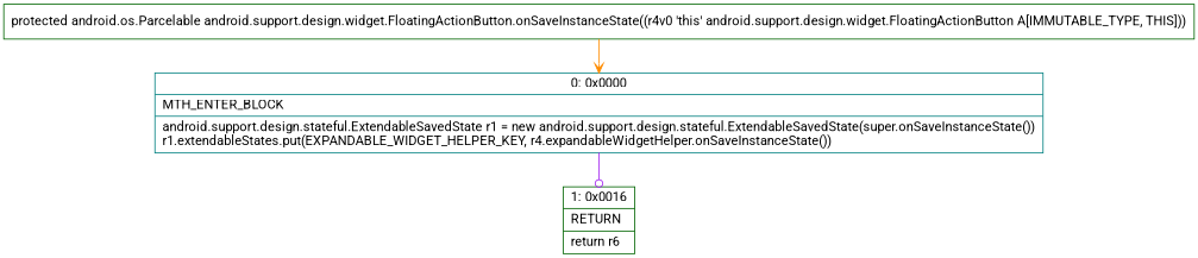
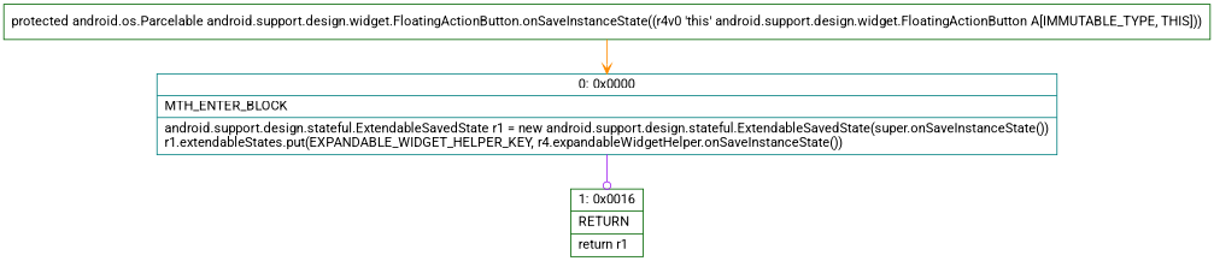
  digraph {
    fontname=Roboto
    node [shape=record color=darkgreen fontname=Roboto]
    edge [fontname=Roboto]
    n1 [label="{0\:\ 0x0000|MTH_ENTER_BLOCK\l|android.support.design.stateful.ExtendableSavedState r1 = new android.support.design.stateful.ExtendableSavedState(super.onSaveInstanceState())\lr1.extendableStates.put(EXPANDABLE_WIDGET_HELPER_KEY, r4.expandableWidgetHelper.onSaveInstanceState())\l}" color=teal]
-   n2 [label="{1\:\ 0x0016|RETURN\l|return r6\l}"]
+   n2 [label="{1\:\ 0x0016|RETURN\l|return r1\l}"]
    n3 [label="{protected android.os.Parcelable android.support.design.widget.FloatingActionButton.onSaveInstanceState((r4v0 'this' android.support.design.widget.FloatingActionButton A[IMMUTABLE_TYPE, THIS])) }"]
    n1 -> n2 [color=purple arrowhead=odot]
    n3 -> n1 [color=darkorange arrowhead=vee]
  }
